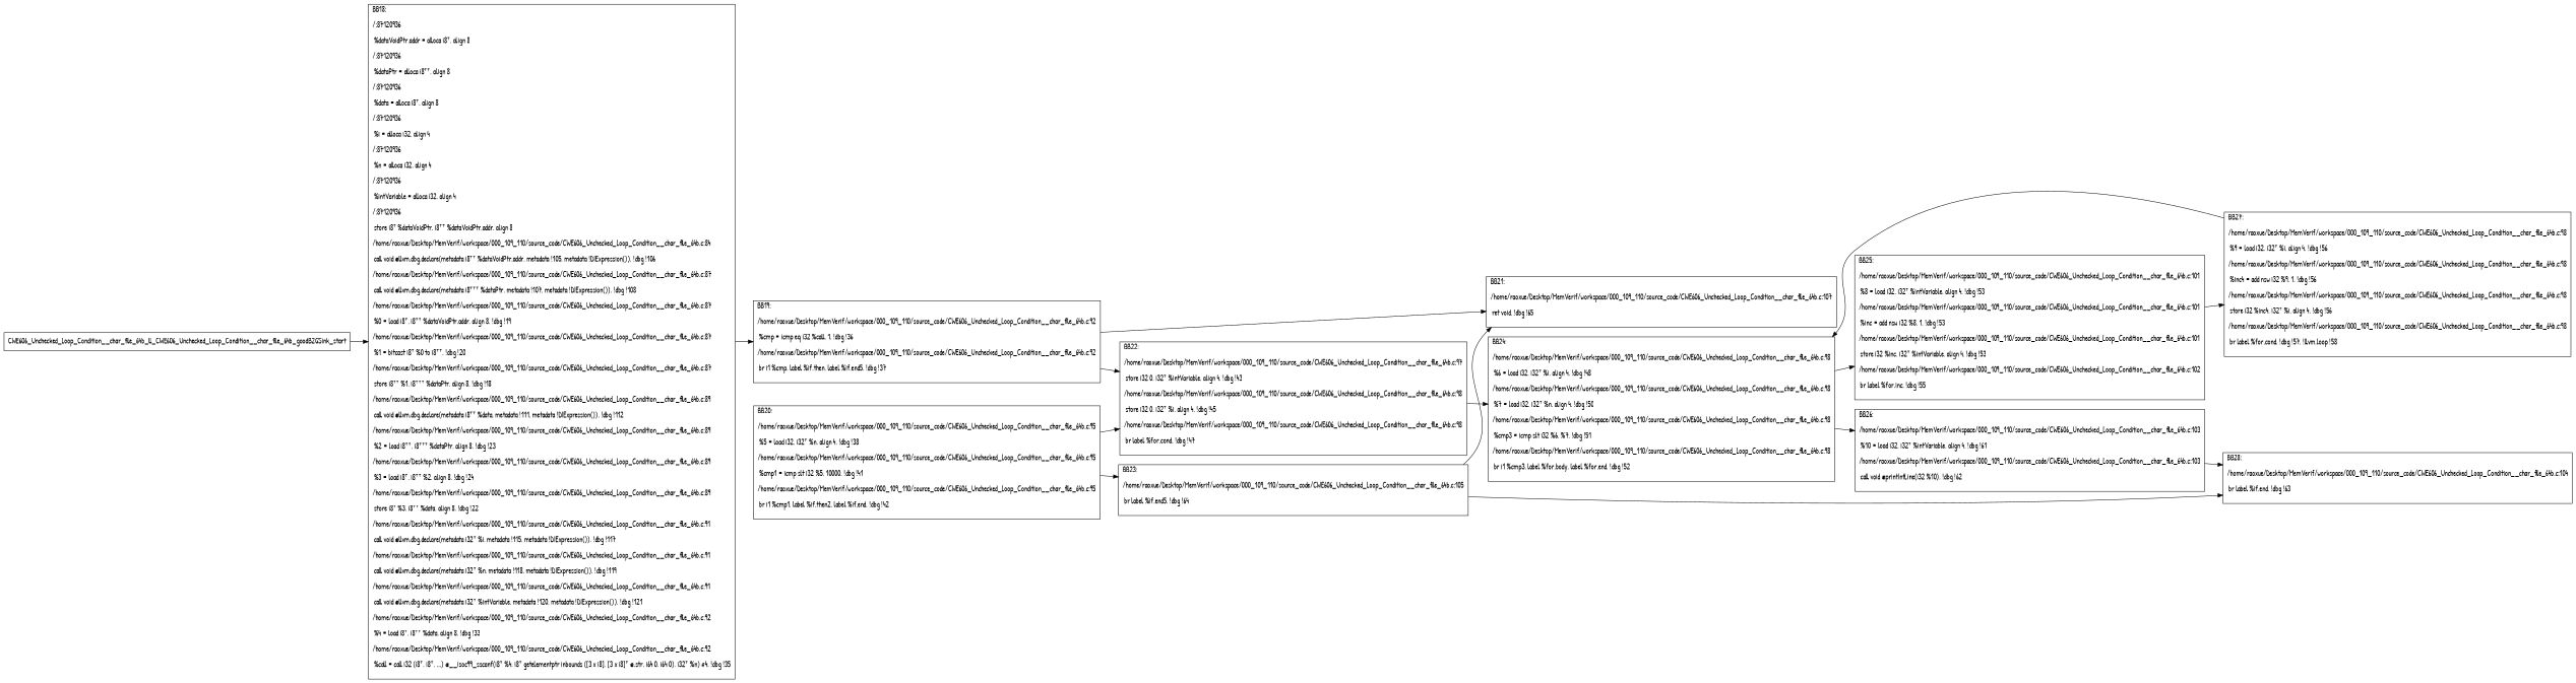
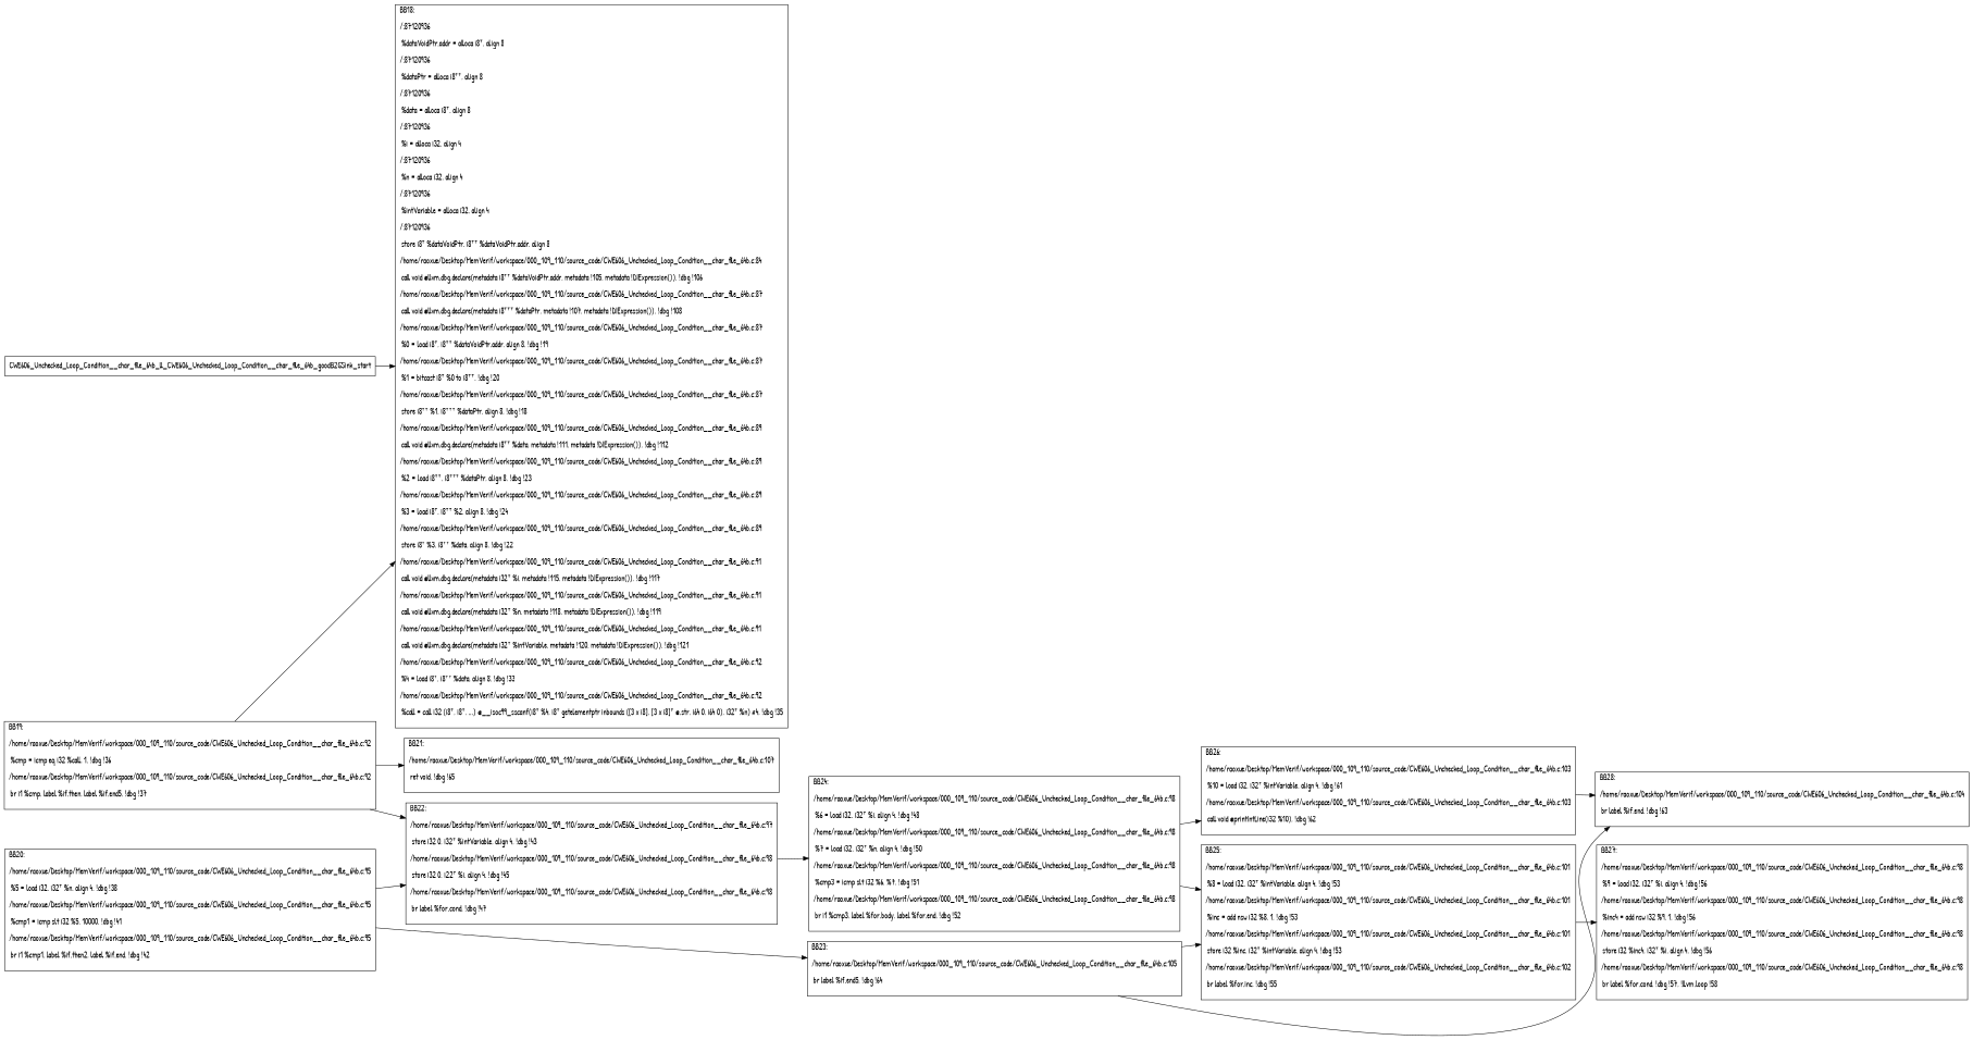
  digraph {
    fontname="Patrick Hand"
    rankdir=LR
    node [fontname="Patrick Hand" shape=record]
    edge [fontname="Patrick Hand"]
    n1 [label="{CWE606_Unchecked_Loop_Condition__char_file_64b_ll_CWE606_Unchecked_Loop_Condition__char_file_64b_goodB2GSink_start}"]
    n2 [label="{BB18:\l\l/:87120936\l\n  %dataVoidPtr.addr = alloca i8*, align 8\l\n/:87120936\l\n  %dataPtr = alloca i8**, align 8\l\n/:87120936\l\n  %data = alloca i8*, align 8\l\n/:87120936\l\n  %i = alloca i32, align 4\l\n/:87120936\l\n  %n = alloca i32, align 4\l\n/:87120936\l\n  %intVariable = alloca i32, align 4\l\n/:87120936\l\n  store i8* %dataVoidPtr, i8** %dataVoidPtr.addr, align 8\l\n/home/raoxue/Desktop/MemVerif/workspace/000_109_110/source_code/CWE606_Unchecked_Loop_Condition__char_file_64b.c:84\l\n  call void @llvm.dbg.declare(metadata i8** %dataVoidPtr.addr, metadata !105, metadata !DIExpression()), !dbg !106\l\n/home/raoxue/Desktop/MemVerif/workspace/000_109_110/source_code/CWE606_Unchecked_Loop_Condition__char_file_64b.c:87\l\n  call void @llvm.dbg.declare(metadata i8*** %dataPtr, metadata !107, metadata !DIExpression()), !dbg !108\l\n/home/raoxue/Desktop/MemVerif/workspace/000_109_110/source_code/CWE606_Unchecked_Loop_Condition__char_file_64b.c:87\l\n  %0 = load i8*, i8** %dataVoidPtr.addr, align 8, !dbg !19\l\n/home/raoxue/Desktop/MemVerif/workspace/000_109_110/source_code/CWE606_Unchecked_Loop_Condition__char_file_64b.c:87\l\n  %1 = bitcast i8* %0 to i8**, !dbg !20\l\n/home/raoxue/Desktop/MemVerif/workspace/000_109_110/source_code/CWE606_Unchecked_Loop_Condition__char_file_64b.c:87\l\n  store i8** %1, i8*** %dataPtr, align 8, !dbg !18\l\n/home/raoxue/Desktop/MemVerif/workspace/000_109_110/source_code/CWE606_Unchecked_Loop_Condition__char_file_64b.c:89\l\n  call void @llvm.dbg.declare(metadata i8** %data, metadata !111, metadata !DIExpression()), !dbg !112\l\n/home/raoxue/Desktop/MemVerif/workspace/000_109_110/source_code/CWE606_Unchecked_Loop_Condition__char_file_64b.c:89\l\n  %2 = load i8**, i8*** %dataPtr, align 8, !dbg !23\l\n/home/raoxue/Desktop/MemVerif/workspace/000_109_110/source_code/CWE606_Unchecked_Loop_Condition__char_file_64b.c:89\l\n  %3 = load i8*, i8** %2, align 8, !dbg !24\l\n/home/raoxue/Desktop/MemVerif/workspace/000_109_110/source_code/CWE606_Unchecked_Loop_Condition__char_file_64b.c:89\l\n  store i8* %3, i8** %data, align 8, !dbg !22\l\n/home/raoxue/Desktop/MemVerif/workspace/000_109_110/source_code/CWE606_Unchecked_Loop_Condition__char_file_64b.c:91\l\n  call void @llvm.dbg.declare(metadata i32* %i, metadata !115, metadata !DIExpression()), !dbg !117\l\n/home/raoxue/Desktop/MemVerif/workspace/000_109_110/source_code/CWE606_Unchecked_Loop_Condition__char_file_64b.c:91\l\n  call void @llvm.dbg.declare(metadata i32* %n, metadata !118, metadata !DIExpression()), !dbg !119\l\n/home/raoxue/Desktop/MemVerif/workspace/000_109_110/source_code/CWE606_Unchecked_Loop_Condition__char_file_64b.c:91\l\n  call void @llvm.dbg.declare(metadata i32* %intVariable, metadata !120, metadata !DIExpression()), !dbg !121\l\n/home/raoxue/Desktop/MemVerif/workspace/000_109_110/source_code/CWE606_Unchecked_Loop_Condition__char_file_64b.c:92\l\n  %4 = load i8*, i8** %data, align 8, !dbg !33\l\n/home/raoxue/Desktop/MemVerif/workspace/000_109_110/source_code/CWE606_Unchecked_Loop_Condition__char_file_64b.c:92\l\n  %call = call i32 (i8*, i8*, ...) @__isoc99_sscanf(i8* %4, i8* getelementptr inbounds ([3 x i8], [3 x i8]* @.str, i64 0, i64 0), i32* %n) #4, !dbg !35\l\n}"]
    n3 [label="{BB19:\l\l/home/raoxue/Desktop/MemVerif/workspace/000_109_110/source_code/CWE606_Unchecked_Loop_Condition__char_file_64b.c:92\l\n  %cmp = icmp eq i32 %call, 1, !dbg !36\l\n/home/raoxue/Desktop/MemVerif/workspace/000_109_110/source_code/CWE606_Unchecked_Loop_Condition__char_file_64b.c:92\l\n  br i1 %cmp, label %if.then, label %if.end5, !dbg !37\l\n}"]
    n4 [label="{BB21:\l\l/home/raoxue/Desktop/MemVerif/workspace/000_109_110/source_code/CWE606_Unchecked_Loop_Condition__char_file_64b.c:107\l\n  ret void, !dbg !65\l\n}"]
-   n5 [label="{BB22:\l\l/home/raoxue/Desktop/MemVerif/workspace/000_109_110/source_code/CWE606_Unchecked_Loop_Condition__char_file_64b.c:97\l\n  store i32 0, i32* %intVariable, align 4, !dbg !43\l\n/home/raoxue/Desktop/MemVerif/workspace/000_109_110/source_code/CWE606_Unchecked_Loop_Condition__char_file_64b.c:98\l\n  store i32 0, i32* %i, align 4, !dbg !45\l\n/home/raoxue/Desktop/MemVerif/workspace/000_109_110/source_code/CWE606_Unchecked_Loop_Condition__char_file_64b.c:98\l\n  br label %for.cond, !dbg !47\l\n}"]
+   n5 [label="{BB22:\l\l/home/raoxue/Desktop/MemVerif/workspace/000_109_110/source_code/CWE606_Unchecked_Loop_Condition__char_file_64b.c:97\l\n  store i32 0, i32* %intVariable, align 4, !dbg !43\l\n/home/raoxue/Desktop/MemVerif/workspace/000_109_110/source_code/CWE606_Unchecked_Loop_Condition__char_file_64b.c:98\l\n  store i32 0, i22* %i, align 4, !dbg !45\l\n/home/raoxue/Desktop/MemVerif/workspace/000_109_110/source_code/CWE606_Unchecked_Loop_Condition__char_file_64b.c:98\l\n  br label %for.cond, !dbg !47\l\n}"]
    n6 [label="{BB20:\l\l/home/raoxue/Desktop/MemVerif/workspace/000_109_110/source_code/CWE606_Unchecked_Loop_Condition__char_file_64b.c:95\l\n  %5 = load i32, i32* %n, align 4, !dbg !38\l\n/home/raoxue/Desktop/MemVerif/workspace/000_109_110/source_code/CWE606_Unchecked_Loop_Condition__char_file_64b.c:95\l\n  %cmp1 = icmp slt i32 %5, 10000, !dbg !41\l\n/home/raoxue/Desktop/MemVerif/workspace/000_109_110/source_code/CWE606_Unchecked_Loop_Condition__char_file_64b.c:95\l\n  br i1 %cmp1, label %if.then2, label %if.end, !dbg !42\l\n}"]
    n7 [label="{BB23:\l\l/home/raoxue/Desktop/MemVerif/workspace/000_109_110/source_code/CWE606_Unchecked_Loop_Condition__char_file_64b.c:105\l\n  br label %if.end5, !dbg !64\l\n}"]
    n8 [label="{BB24:\l\l/home/raoxue/Desktop/MemVerif/workspace/000_109_110/source_code/CWE606_Unchecked_Loop_Condition__char_file_64b.c:98\l\n  %6 = load i32, i32* %i, align 4, !dbg !48\l\n/home/raoxue/Desktop/MemVerif/workspace/000_109_110/source_code/CWE606_Unchecked_Loop_Condition__char_file_64b.c:98\l\n  %7 = load i32, i32* %n, align 4, !dbg !50\l\n/home/raoxue/Desktop/MemVerif/workspace/000_109_110/source_code/CWE606_Unchecked_Loop_Condition__char_file_64b.c:98\l\n  %cmp3 = icmp slt i32 %6, %7, !dbg !51\l\n/home/raoxue/Desktop/MemVerif/workspace/000_109_110/source_code/CWE606_Unchecked_Loop_Condition__char_file_64b.c:98\l\n  br i1 %cmp3, label %for.body, label %for.end, !dbg !52\l\n}"]
    n9 [label="{BB28:\l\l/home/raoxue/Desktop/MemVerif/workspace/000_109_110/source_code/CWE606_Unchecked_Loop_Condition__char_file_64b.c:104\l\n  br label %if.end, !dbg !63\l\n}"]
    n10 [label="{BB25:\l\l/home/raoxue/Desktop/MemVerif/workspace/000_109_110/source_code/CWE606_Unchecked_Loop_Condition__char_file_64b.c:101\l\n  %8 = load i32, i32* %intVariable, align 4, !dbg !53\l\n/home/raoxue/Desktop/MemVerif/workspace/000_109_110/source_code/CWE606_Unchecked_Loop_Condition__char_file_64b.c:101\l\n  %inc = add nsw i32 %8, 1, !dbg !53\l\n/home/raoxue/Desktop/MemVerif/workspace/000_109_110/source_code/CWE606_Unchecked_Loop_Condition__char_file_64b.c:101\l\n  store i32 %inc, i32* %intVariable, align 4, !dbg !53\l\n/home/raoxue/Desktop/MemVerif/workspace/000_109_110/source_code/CWE606_Unchecked_Loop_Condition__char_file_64b.c:102\l\n  br label %for.inc, !dbg !55\l\n}"]
    n11 [label="{BB26:\l\l/home/raoxue/Desktop/MemVerif/workspace/000_109_110/source_code/CWE606_Unchecked_Loop_Condition__char_file_64b.c:103\l\n  %10 = load i32, i32* %intVariable, align 4, !dbg !61\l\n/home/raoxue/Desktop/MemVerif/workspace/000_109_110/source_code/CWE606_Unchecked_Loop_Condition__char_file_64b.c:103\l\n  call void @printIntLine(i32 %10), !dbg !62\l\n}"]
    n12 [label="{BB27:\l\l/home/raoxue/Desktop/MemVerif/workspace/000_109_110/source_code/CWE606_Unchecked_Loop_Condition__char_file_64b.c:98\l\n  %9 = load i32, i32* %i, align 4, !dbg !56\l\n/home/raoxue/Desktop/MemVerif/workspace/000_109_110/source_code/CWE606_Unchecked_Loop_Condition__char_file_64b.c:98\l\n  %inc4 = add nsw i32 %9, 1, !dbg !56\l\n/home/raoxue/Desktop/MemVerif/workspace/000_109_110/source_code/CWE606_Unchecked_Loop_Condition__char_file_64b.c:98\l\n  store i32 %inc4, i32* %i, align 4, !dbg !56\l\n/home/raoxue/Desktop/MemVerif/workspace/000_109_110/source_code/CWE606_Unchecked_Loop_Condition__char_file_64b.c:98\l\n  br label %for.cond, !dbg !57, !llvm.loop !58\l\n}"]
    n1 -> n2
-   n2 -> n3
+   n3 -> n2
    n3 -> n4
    n3 -> n5
    n5 -> n8
    n6 -> n5
    n6 -> n7
-   n7 -> n4
+   n7 -> n10
    n7 -> n9
    n8 -> n10
    n8 -> n11
    n10 -> n12
    n11 -> n9
-   n12 -> n8
  }
